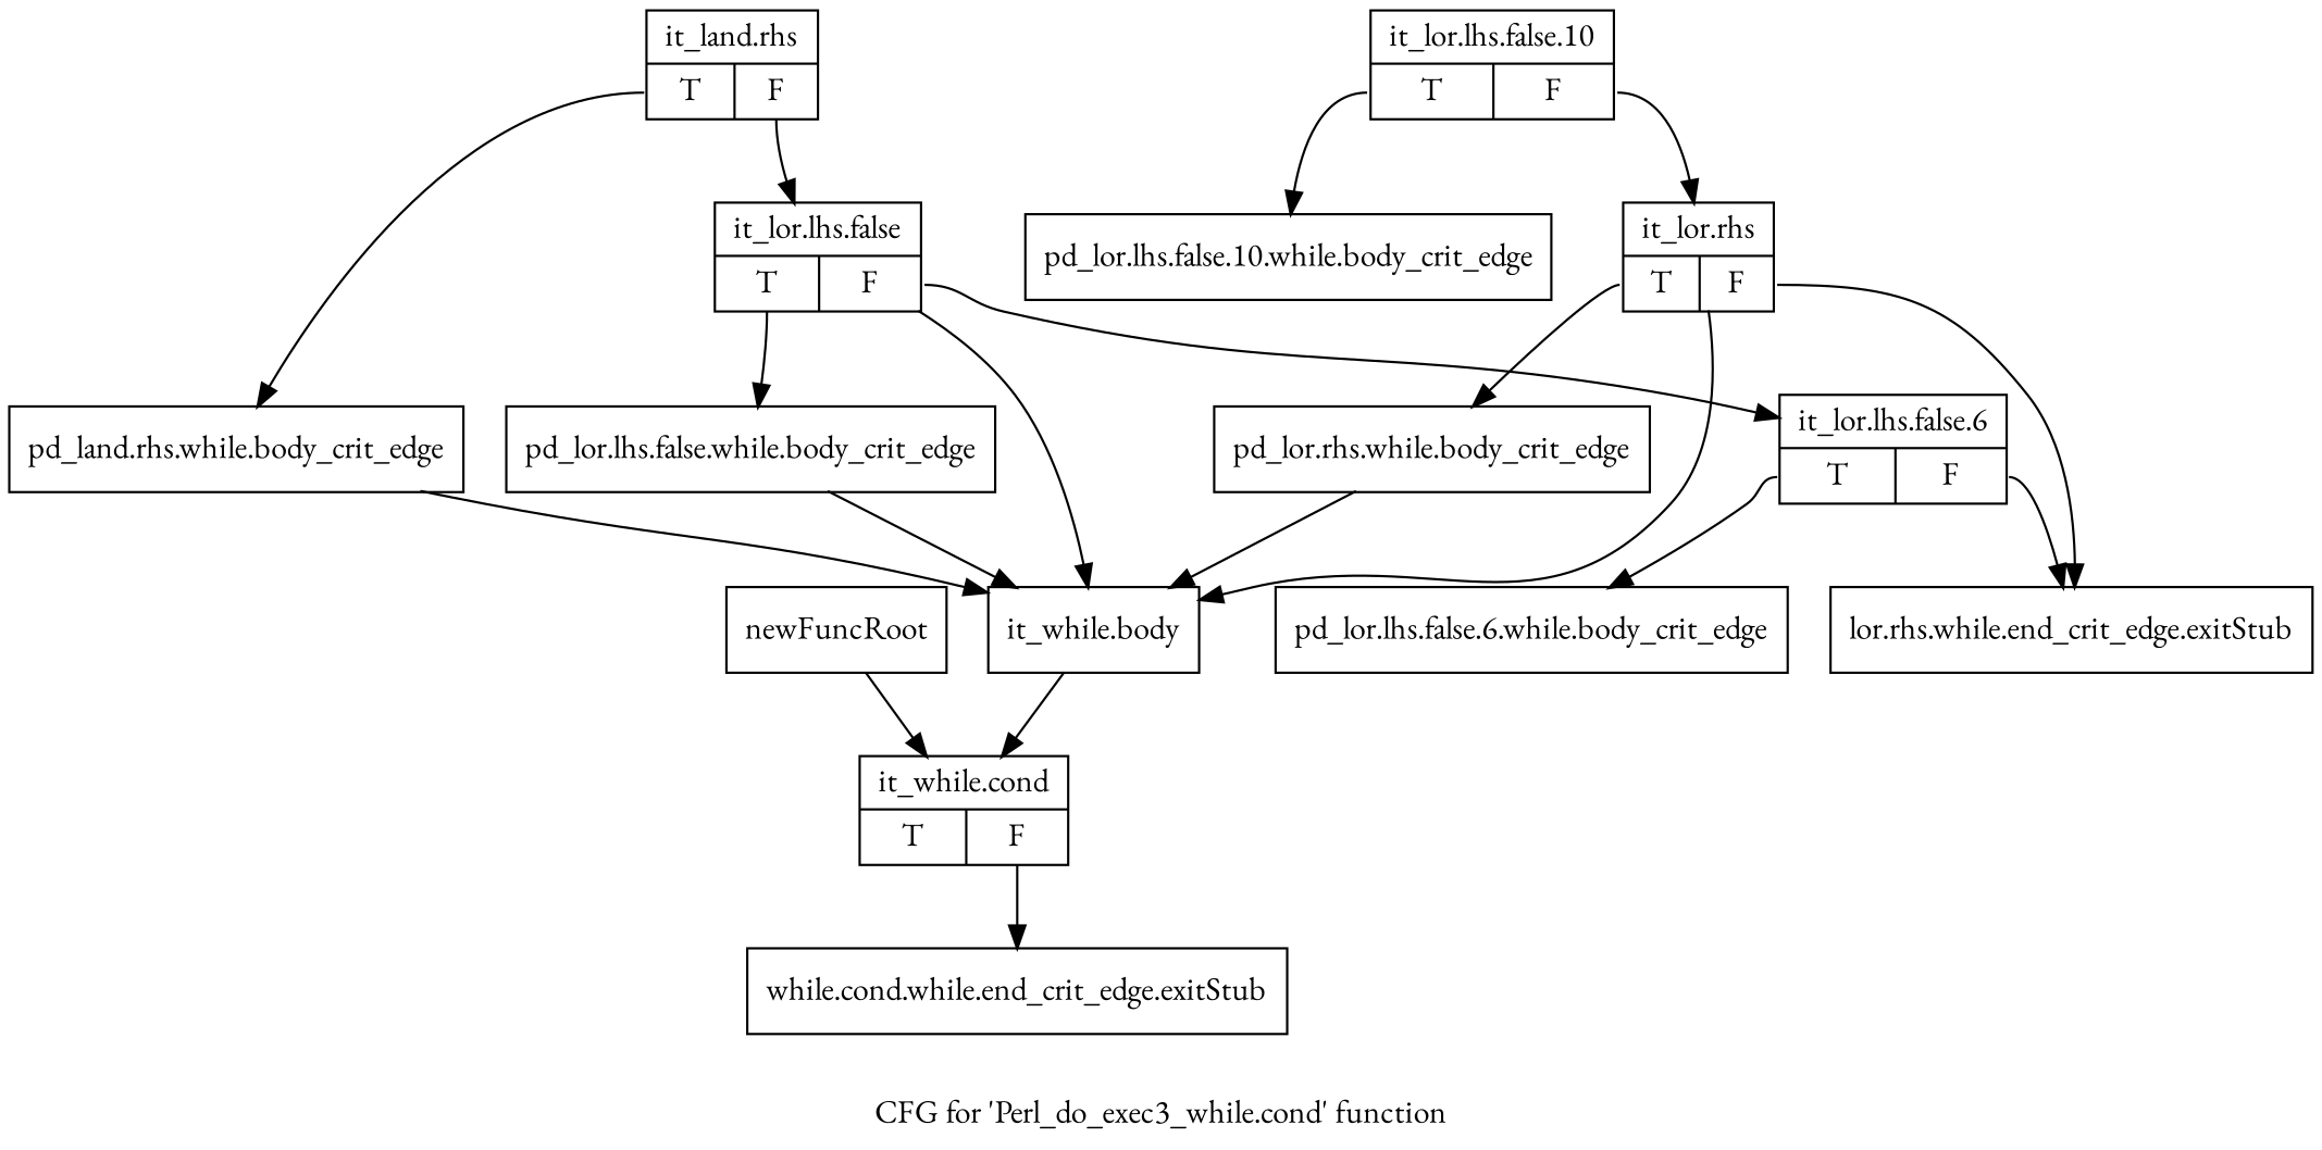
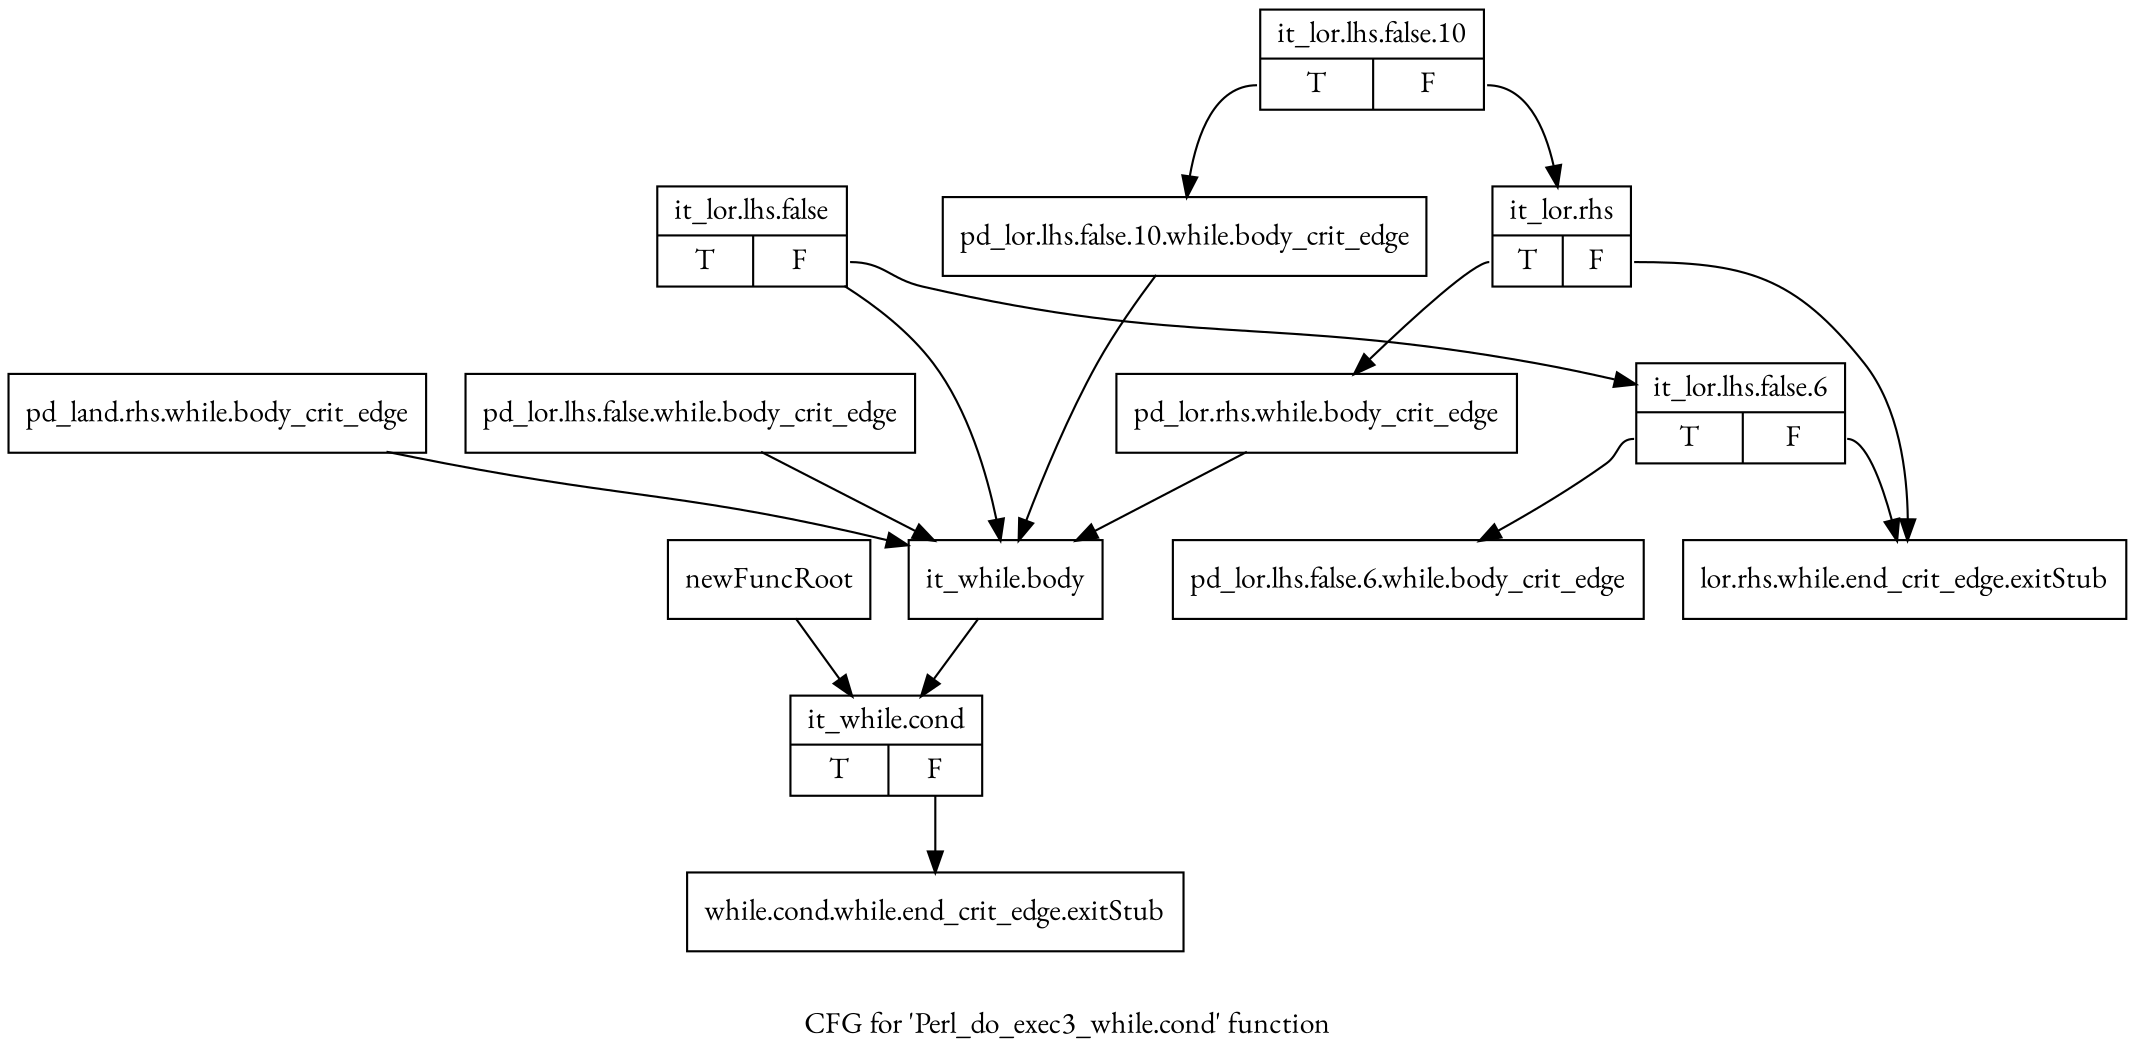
  digraph {
    fontname="EB Garamond"
    label="CFG for 'Perl_do_exec3_while.cond' function"
    node [fontname="EB Garamond" shape=record]
    edge [fontname="EB Garamond"]
    n1 [label="{newFuncRoot}"]
    n2 [label="{it_while.cond|{<s0>T|<s1>F}}"]
    n3 [label="{while.cond.while.end_crit_edge.exitStub}"]
-   n4 [label="{it_land.rhs|{<s0>T|<s1>F}}"]
    n5 [label="{pd_land.rhs.while.body_crit_edge}"]
    n6 [label="{it_lor.lhs.false|{<s0>T|<s1>F}}"]
    n7 [label="{lor.rhs.while.end_crit_edge.exitStub}"]
    n8 [label="{it_while.body}"]
    n9 [label="{pd_lor.lhs.false.while.body_crit_edge}"]
    n10 [label="{it_lor.lhs.false.6|{<s0>T|<s1>F}}"]
    n11 [label="{pd_lor.lhs.false.6.while.body_crit_edge}"]
    n12 [label="{it_lor.lhs.false.10|{<s0>T|<s1>F}}"]
    n13 [label="{pd_lor.lhs.false.10.while.body_crit_edge}"]
    n14 [label="{it_lor.rhs|{<s0>T|<s1>F}}"]
    n15 [label="{pd_lor.rhs.while.body_crit_edge}"]
    n1 -> n2
    n2 -> n3 [tailport=s1]
-   n4 -> n5 [tailport=s0]
-   n4 -> n6 [tailport=s1]
    n5 -> n8
    n6 -> n8
-   n6 -> n9 [tailport=s0]
    n6 -> n10 [tailport=s1]
    n8 -> n2
    n9 -> n8
    n10 -> n7 [tailport=s1]
    n10 -> n11 [tailport=s0]
    n12 -> n13 [tailport=s0]
    n12 -> n14 [tailport=s1]
-   n14 -> n8
+   n13 -> n8
    n14 -> n7 [tailport=s1]
    n14 -> n15 [tailport=s0]
    n15 -> n8
  }
